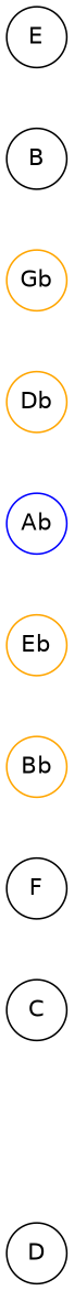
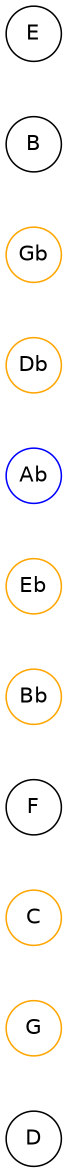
  graph {
    mindist=.1
    node [fontname=Helvetica margin=0 shape=circle color=orange]
    edge [style=invis]
    E [color=""]
    B [color=""]
    Gb
    Db
    Ab [color=blue]
    Eb
    Bb
    F [color=""]
-   C [color=black]
+   C
+   G
    D [color=black]
    subgraph sub_1 {
      E
      B
      Gb
      Db
      Ab
      Eb
      Bb
      F
      C
+     G
      D
    }
    E -- B
    B -- Gb
    Gb -- Db
    Db -- Ab
    Ab -- Eb
    Eb -- Bb
    Bb -- F
    F -- C
+   C -- G
+   G -- D
  }
